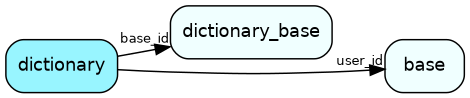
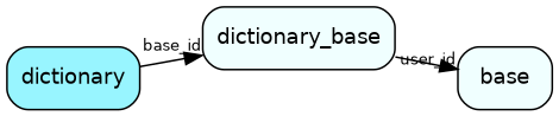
  digraph {
    rankdir=LR
    node [fillcolor=azure1 fontname=Helvetica fontsize=12 shape=box style="rounded, filled"]
    edge [fontname=Helvetica fontsize=9]
    dictionary [fillcolor=cadetblue1]
    dictionary_base
    n3 [label=base]
    dictionary -> dictionary_base [headlabel=base_id]
-   dictionary -> n3 [headlabel=user_id]
+   dictionary_base -> n3 [headlabel=user_id]
  }
